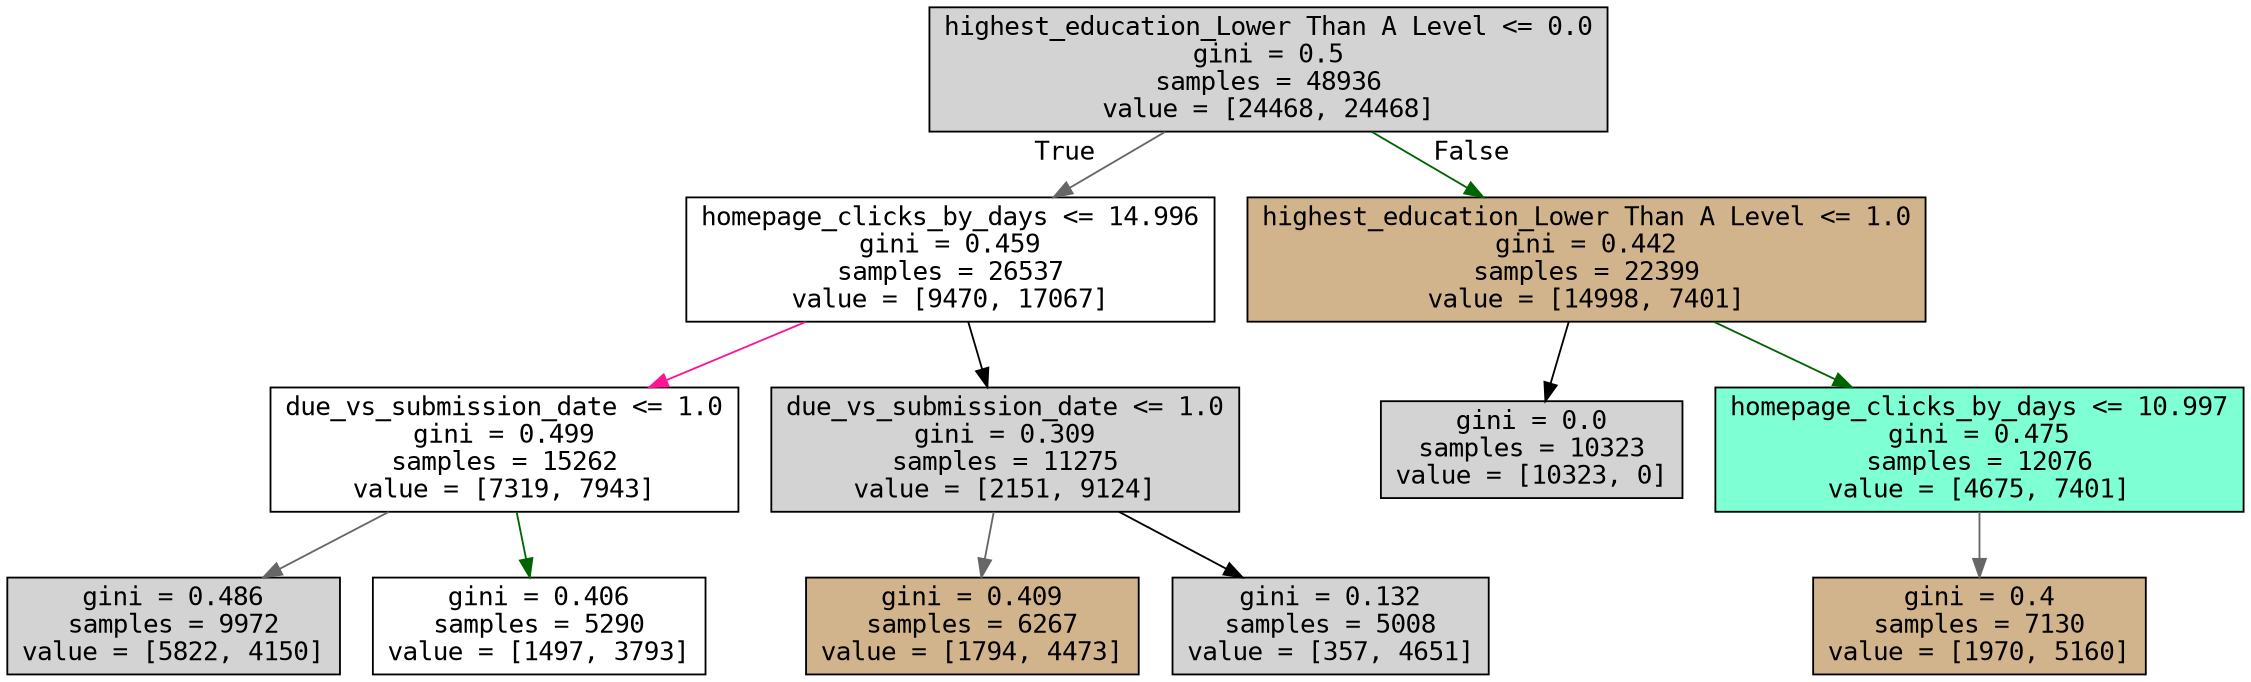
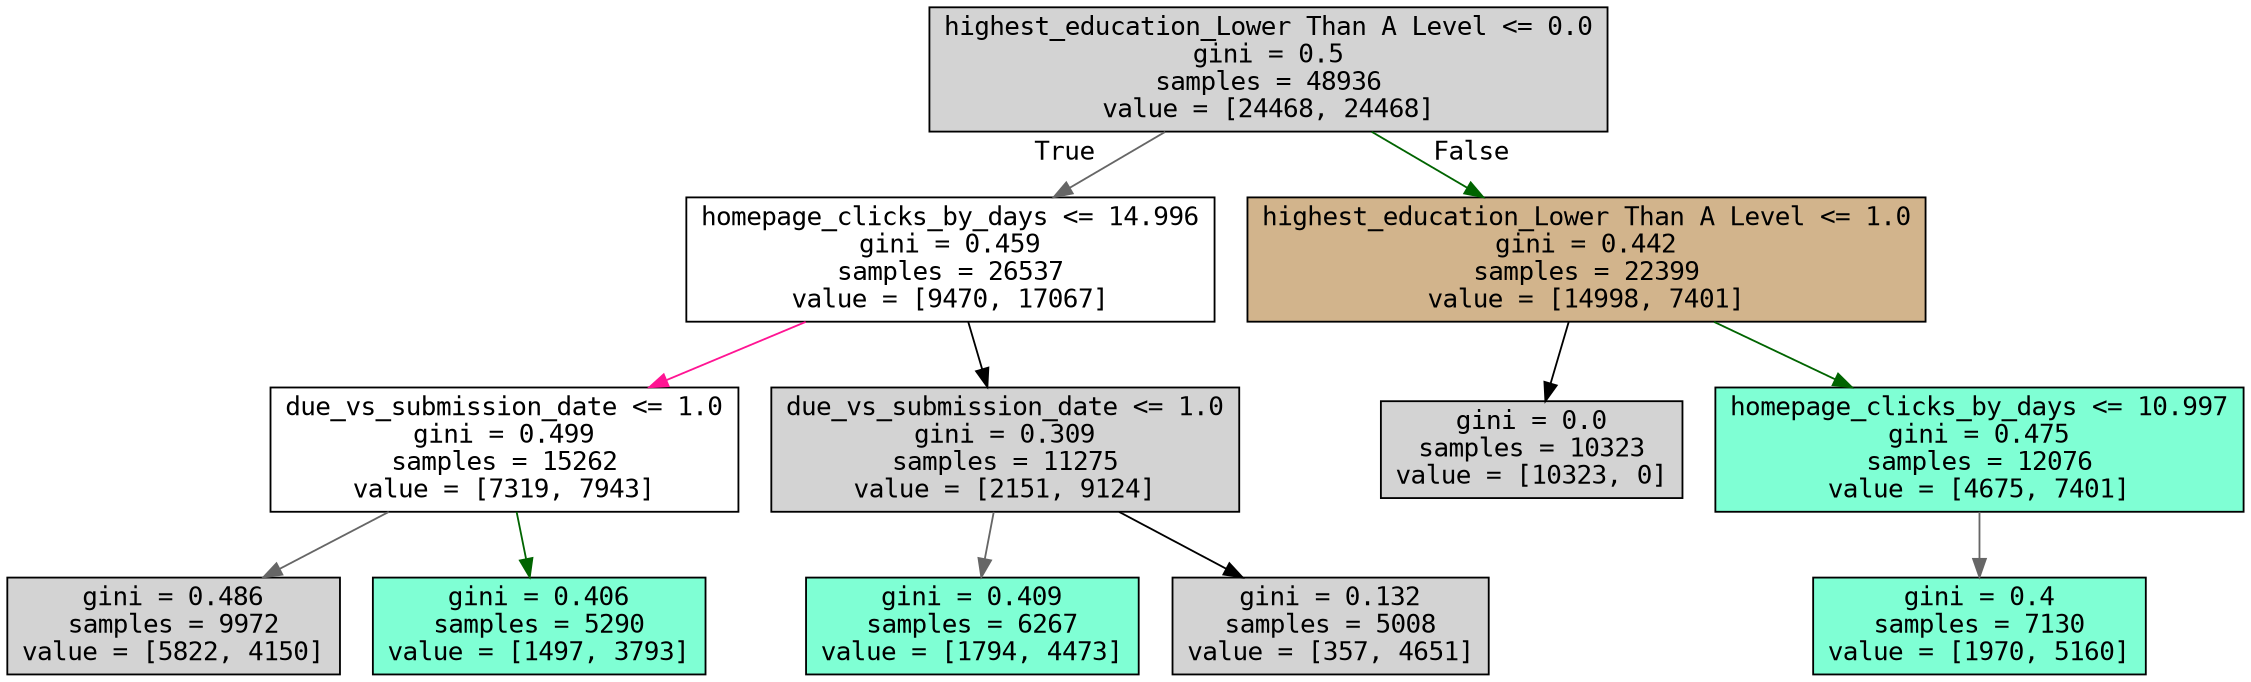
  digraph {
    fontname="DejaVu Sans Mono"
    node [color=black fillcolor=lightgrey fontname="DejaVu Sans Mono" shape=box style=filled]
    edge [color=gray40 fontname="DejaVu Sans Mono"]
    n1 [label="highest_education_Lower Than A Level <= 0.0\ngini = 0.5\nsamples = 48936\nvalue = [24468, 24468]"]
    n2 [fillcolor=white label="homepage_clicks_by_days <= 14.996\ngini = 0.459\nsamples = 26537\nvalue = [9470, 17067]"]
    n3 [fillcolor=tan label="highest_education_Lower Than A Level <= 1.0\ngini = 0.442\nsamples = 22399\nvalue = [14998, 7401]"]
    n4 [fillcolor=white label="due_vs_submission_date <= 1.0\ngini = 0.499\nsamples = 15262\nvalue = [7319, 7943]"]
    n5 [label="due_vs_submission_date <= 1.0\ngini = 0.309\nsamples = 11275\nvalue = [2151, 9124]"]
    n6 [label="gini = 0.0\nsamples = 10323\nvalue = [10323, 0]"]
    n7 [fillcolor=aquamarine label="homepage_clicks_by_days <= 10.997\ngini = 0.475\nsamples = 12076\nvalue = [4675, 7401]"]
    n8 [label="gini = 0.486\nsamples = 9972\nvalue = [5822, 4150]"]
-   n9 [fillcolor=white label="gini = 0.406\nsamples = 5290\nvalue = [1497, 3793]"]
-   n10 [fillcolor=tan label="gini = 0.409\nsamples = 6267\nvalue = [1794, 4473]"]
+   n9 [fillcolor=aquamarine label="gini = 0.406\nsamples = 5290\nvalue = [1497, 3793]"]
+   n10 [fillcolor=aquamarine label="gini = 0.409\nsamples = 6267\nvalue = [1794, 4473]"]
    n11 [label="gini = 0.132\nsamples = 5008\nvalue = [357, 4651]"]
-   n12 [fillcolor=tan label="gini = 0.4\nsamples = 7130\nvalue = [1970, 5160]"]
+   n12 [fillcolor=aquamarine label="gini = 0.4\nsamples = 7130\nvalue = [1970, 5160]"]
    n1 -> n2 [headlabel=True labelangle=45 labeldistance=2.5]
    n1 -> n3 [color=darkgreen headlabel=False labelangle=-45 labeldistance=2.5]
    n2 -> n4 [color=deeppink]
    n2 -> n5 [color=black]
    n3 -> n6 [color=black]
    n3 -> n7 [color=darkgreen]
    n4 -> n8
    n4 -> n9 [color=darkgreen]
    n5 -> n10
    n5 -> n11 [color=black]
    n7 -> n12
  }
